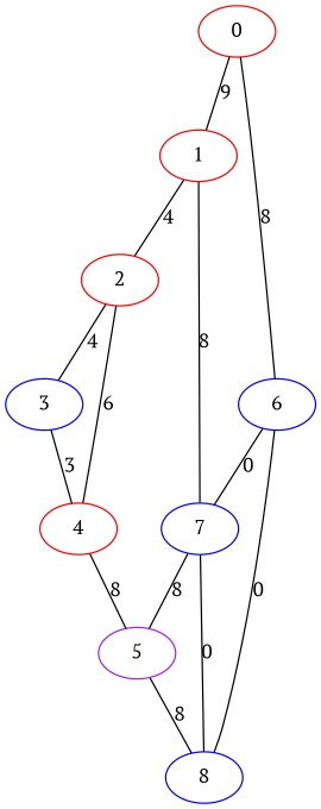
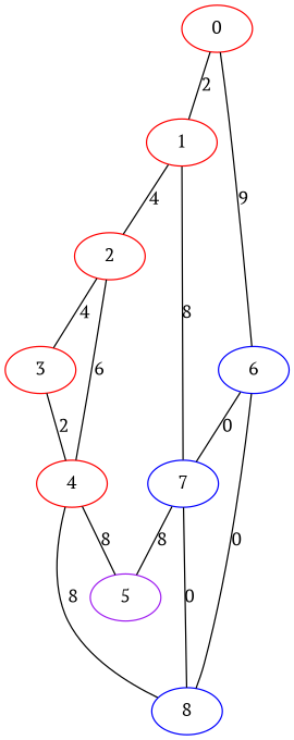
  graph {
    fontname="PT Serif"
    node [color=red fontname="PT Serif" weight=1]
    edge [fontname="PT Serif"]
    0
    1
    6 [color=blue weight=3]
    2
    7 [color=blue weight=3]
-   3 [color=blue]
+   3
    8 [color=blue weight=3]
    5 [color=purple weight=4]
    4
-   0 -- 1 [label=9]
-   0 -- 6 [label=8]
+   0 -- 1 [label=2]
+   0 -- 6 [label=9]
    1 -- 2 [label=4]
    1 -- 7 [label=8]
    6 -- 7 [label=0]
    6 -- 8 [label=0]
    2 -- 3 [label=4]
    7 -- 8 [label=0]
    7 -- 5 [label=8]
-   3 -- 4 [label=3]
+   3 -- 4 [label=2]
    4 -- 2 [label=6]
-   5 -- 8 [label=8]
+   4 -- 8 [label=8]
    4 -- 5 [label=8]
  }
